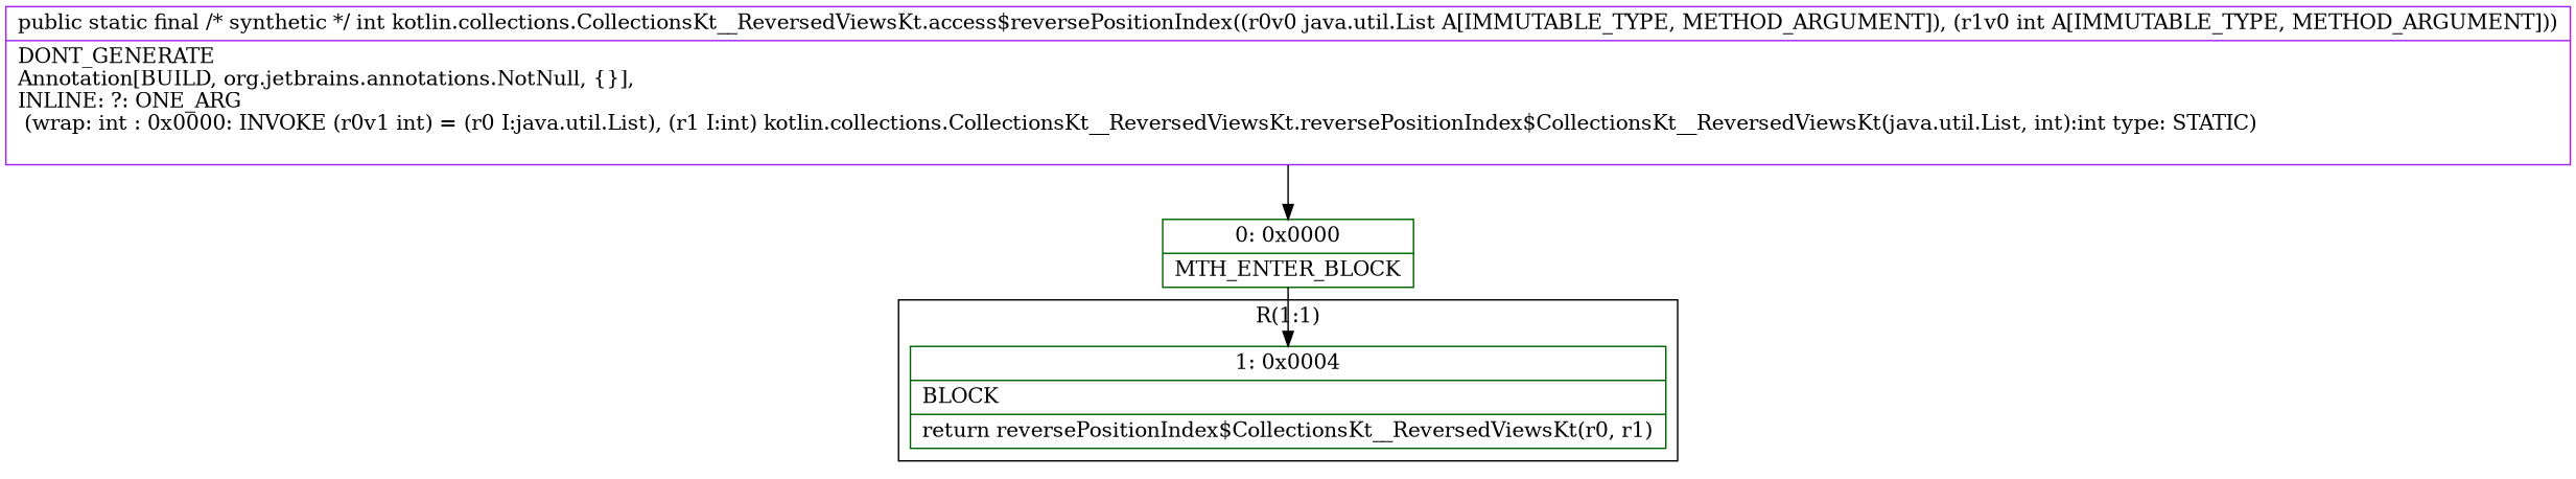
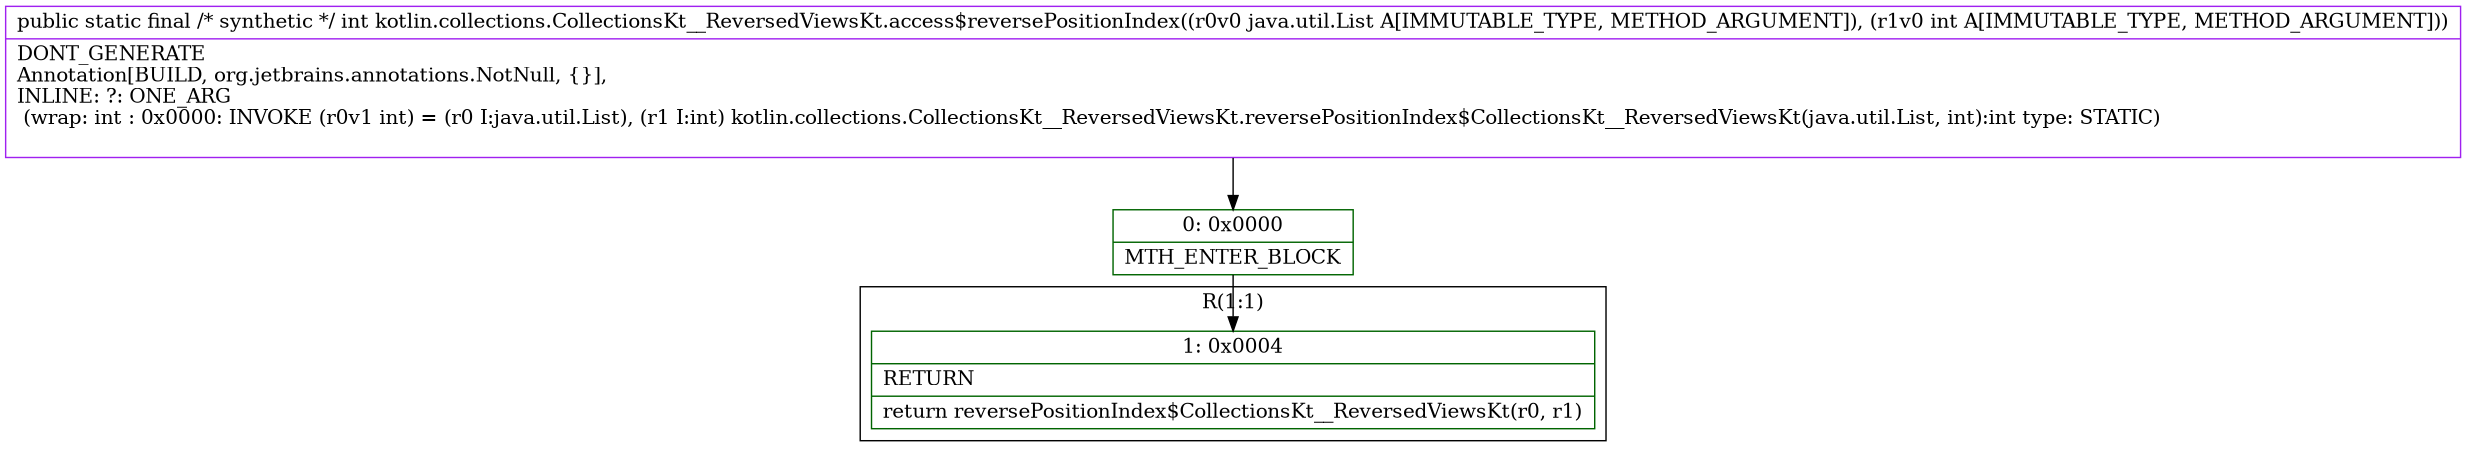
  digraph {
    node [color=darkgreen shape=record]
-   n1 [label="{1\:\ 0x0004|BLOCK\l|return reversePositionIndex$CollectionsKt__ReversedViewsKt(r0, r1)\l}"]
+   n1 [label="{1\:\ 0x0004|RETURN\l|return reversePositionIndex$CollectionsKt__ReversedViewsKt(r0, r1)\l}"]
    n2 [label="{0\:\ 0x0000|MTH_ENTER_BLOCK\l}"]
    n3 [label="{public static final \/* synthetic *\/ int kotlin.collections.CollectionsKt__ReversedViewsKt.access$reversePositionIndex((r0v0 java.util.List A[IMMUTABLE_TYPE, METHOD_ARGUMENT]), (r1v0 int A[IMMUTABLE_TYPE, METHOD_ARGUMENT]))  | DONT_GENERATE\lAnnotation[BUILD, org.jetbrains.annotations.NotNull, \{\}], \lINLINE: ?: ONE_ARG  \l  (wrap: int : 0x0000: INVOKE  (r0v1 int) = (r0 I:java.util.List), (r1 I:int) kotlin.collections.CollectionsKt__ReversedViewsKt.reversePositionIndex$CollectionsKt__ReversedViewsKt(java.util.List, int):int type: STATIC)\l\l}" color=purple]
    subgraph cluster_1 {
      label="R(1:1)"
      n1
    }
    n2 -> n1
    n3 -> n2
  }
